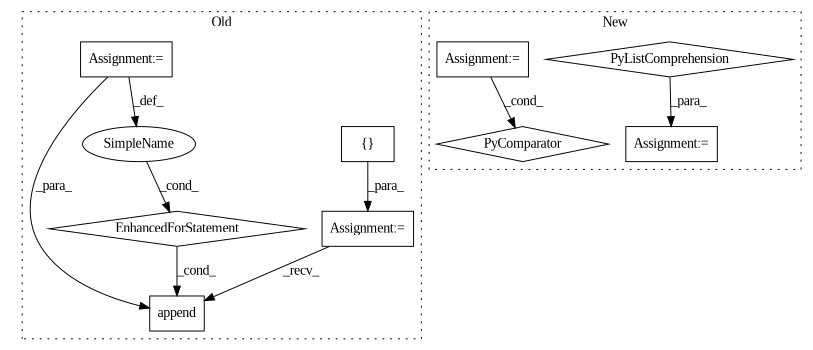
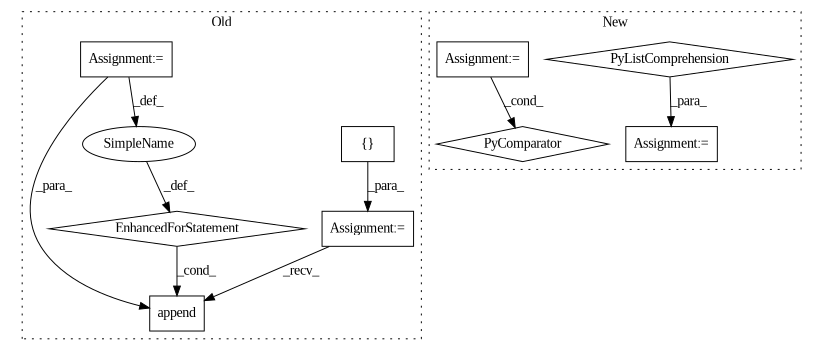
  digraph {
    fontname="Liberation Serif"
    node [a=7 fontname="Liberation Serif" l=1 s="19166,19237" shape=box]
    edge [fontname="Liberation Serif"]
    n1 [a=4 l=2 label="{}" s=19158]
    n2 [label="Assignment:=" s=19148]
    n3 [a=32 l="7,1" label=append s="19359,19383"]
    n4 [a=70 l="53,2" label=EnhancedForStatement shape=diamond]
    n5 [l="53,2" label="Assignment:="]
    n6 [a=42 label=SimpleName s=19223 shape=ellipse]
    n7 [a=113 l=65 label=PyComparator s=19940 shape=diamond]
    n8 [a=109 l=153 label=PyListComprehension s=19860 shape=diamond]
    n9 [l=65 label="Assignment:=" s=19940]
    n10 [label="Assignment:=" s=20023]
    subgraph cluster_1 {
      label=Old
      style=dotted
      n1
      n2
      n3
      n4
      n5
      n6
    }
    subgraph cluster_2 {
      label=New
      style=dotted
      n7
      n8
      n9
      n10
    }
    n1 -> n2 [label=_para_]
    n2 -> n3 [label=_recv_]
    n4 -> n3 [label=_cond_]
    n5 -> n3 [label=_para_]
    n5 -> n6 [label=_def_]
-   n6 -> n4 [label=_cond_]
+   n6 -> n4 [label=_def_]
    n8 -> n10 [label=_para_]
    n9 -> n7 [label=_cond_]
  }
